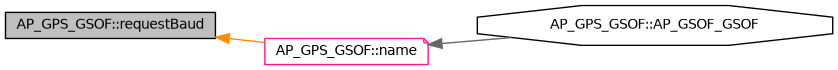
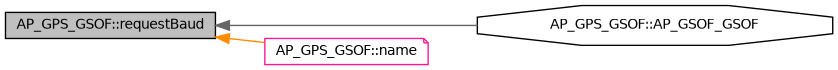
  digraph {
    rankdir=LR
    node [color=black fillcolor=white fontname=Helvetica fontsize=10 style=filled]
    edge [dir=back fontname=Helvetica fontsize=10 labelfontname=Helvetica labelfontsize=10 style=solid]
    n1 [fillcolor=grey75 fontcolor=black height=0.2 label="AP_GPS_GSOF::requestBaud" shape=box width=0.4]
    n2 [height=0.2 label="AP_GPS_GSOF::AP_GSOF_GSOF" shape=octagon width=0.4]
    n3 [color=deeppink height=0.2 label="AP_GPS_GSOF::name" shape=note width=0.4]
-   n3 -> n2 [color=gray40]
+   n1 -> n2 [color=gray40]
    n1 -> n3 [color=darkorange]
  }
